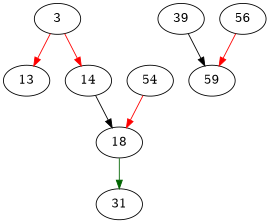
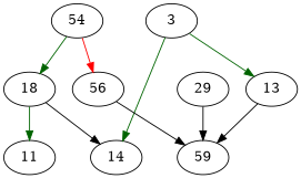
  strict digraph {
    3 [entry=true]
    13
    14
    59
    18
-   31
-   39
+   31 [label=11]
+   39 [label=29]
    54
    n9 [label=56]
-   3 -> 13 [color=red cond=true]
-   3 -> 14 [color=red cond=false]
-   14 -> 18
+   3 -> 13 [color=darkgreen cond=true]
+   3 -> 14 [color=darkgreen cond=false]
+   13 -> 59
+   18 -> 14
    18 -> 31 [color=darkgreen cond=true]
    39 -> 59
-   54 -> 18 [color=red cond=true]
-   n9 -> 59 [color=red]
+   54 -> 18 [color=darkgreen cond=true]
+   54 -> n9 [color=red cond=false]
+   n9 -> 59
  }
